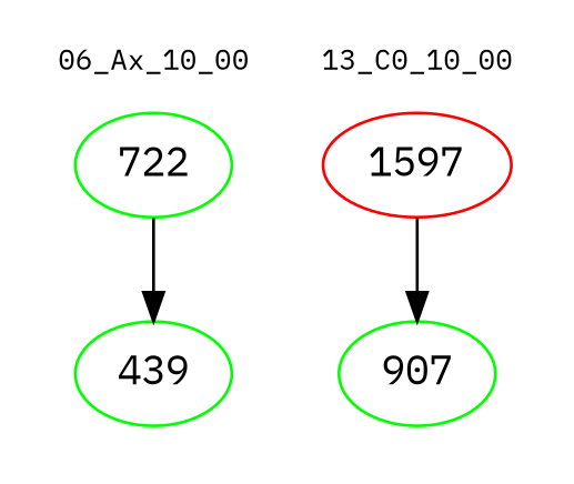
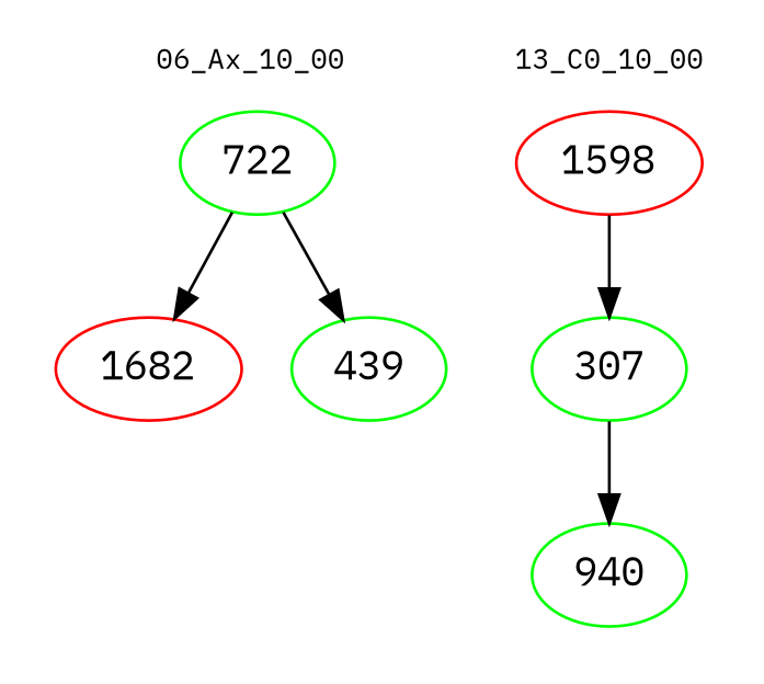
  digraph {
    fontname="IBM Plex Mono"
    node [color=green fontname="IBM Plex Mono"]
    edge [color=black fontname="IBM Plex Mono"]
    n1 [label=722]
+   n2 [color=red label=1682]
    n3 [label=439]
-   n4 [label=907]
-   n5 [color=red label=1597]
+   n4 [label=307]
+   n5 [color=red label=1598]
+   n6 [label=940]
    subgraph cluster_1 {
      color=white
      fontsize=10
      label="06_Ax_10_00"
      n1
+     n2
      n3
    }
    subgraph cluster_2 {
      color=white
      fontsize=10
      label="13_C0_10_00"
      n4
      n5
+     n6
    }
+   n1 -> n2
    n1 -> n3
+   n4 -> n6
    n5 -> n4
  }
